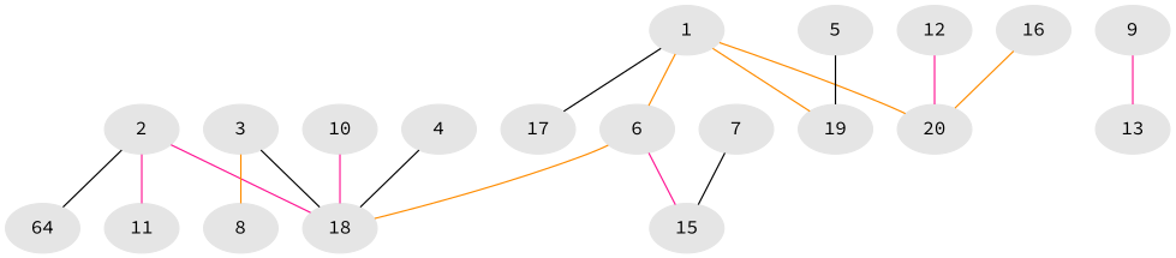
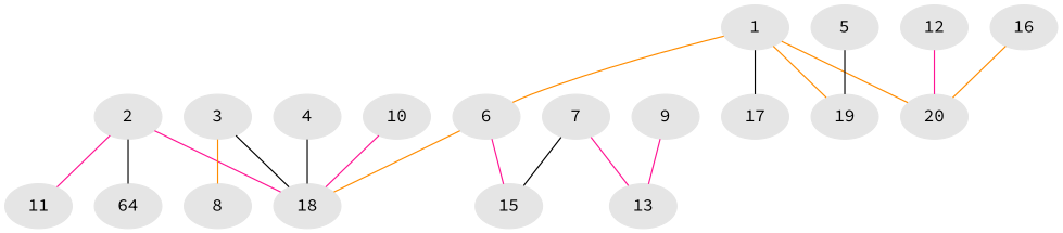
  graph {
    fontname="Source Code Pro"
    node [color=gray90 fontname="Source Code Pro" style=filled]
    edge [color=deeppink fontname="Source Code Pro" weight=1.0]
    1
    6
    17
    19
    20
    18
    15
    2
    11
    n10 [label=64]
    3
    8
    4
    5
    7
    13
    9
    10
    12
    16
    1 -- 6 [color=darkorange]
    1 -- 17 [color=black]
    1 -- 19 [color=darkorange]
    1 -- 20 [color=darkorange]
    6 -- 18 [color=darkorange]
    6 -- 15
    2 -- 18
    2 -- 11
    2 -- n10 [color=black]
    3 -- 18 [color=black]
    3 -- 8 [color=darkorange]
    4 -- 18 [color=black]
    5 -- 19 [color=black]
    7 -- 15 [color=black]
+   7 -- 13
    9 -- 13
    10 -- 18
    12 -- 20
    16 -- 20 [color=darkorange]
  }
